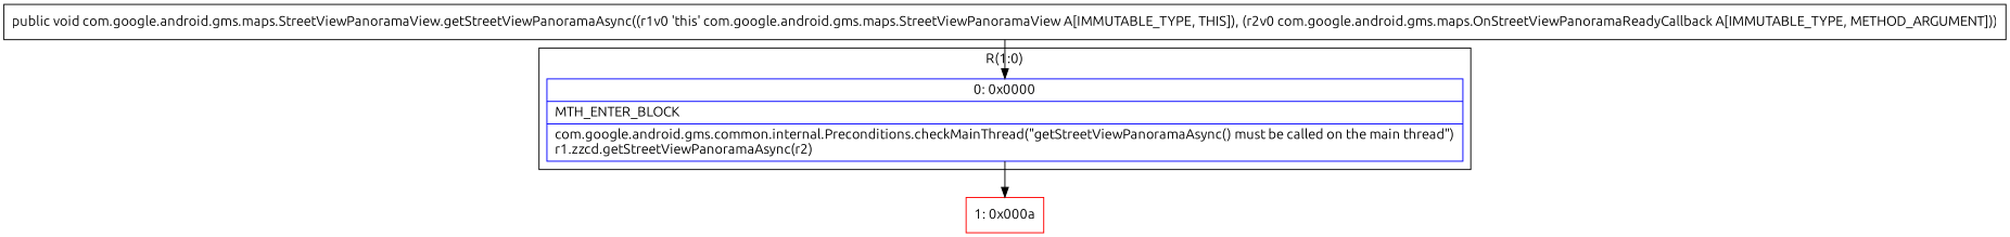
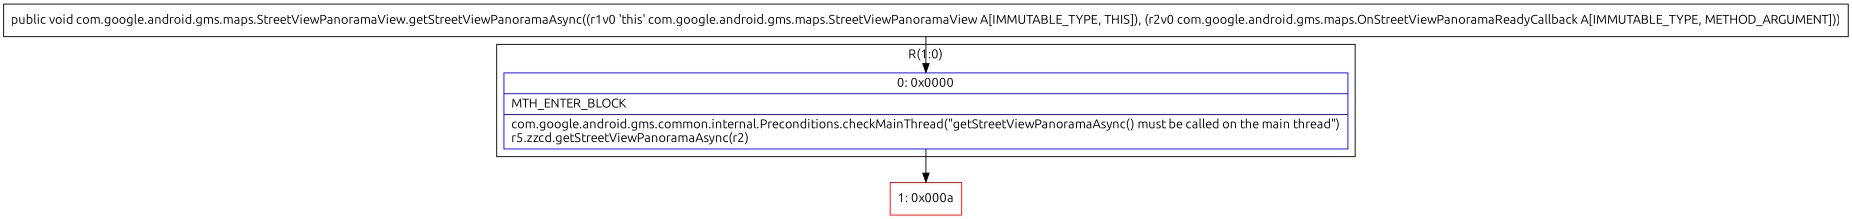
  digraph {
    fontname=Ubuntu
    node [shape=record fontname=Ubuntu]
    edge [fontname=Ubuntu]
-   n1 [color=blue label="{0\:\ 0x0000|MTH_ENTER_BLOCK\l|com.google.android.gms.common.internal.Preconditions.checkMainThread(\"getStreetViewPanoramaAsync() must be called on the main thread\")\lr1.zzcd.getStreetViewPanoramaAsync(r2)\l}"]
+   n1 [color=blue label="{0\:\ 0x0000|MTH_ENTER_BLOCK\l|com.google.android.gms.common.internal.Preconditions.checkMainThread(\"getStreetViewPanoramaAsync() must be called on the main thread\")\lr5.zzcd.getStreetViewPanoramaAsync(r2)\l}"]
    n2 [color=red label="{1\:\ 0x000a}"]
    n3 [label="{public void com.google.android.gms.maps.StreetViewPanoramaView.getStreetViewPanoramaAsync((r1v0 'this' com.google.android.gms.maps.StreetViewPanoramaView A[IMMUTABLE_TYPE, THIS]), (r2v0 com.google.android.gms.maps.OnStreetViewPanoramaReadyCallback A[IMMUTABLE_TYPE, METHOD_ARGUMENT])) }"]
    subgraph cluster_1 {
      label="R(1:0)"
      n1
    }
    n1 -> n2
    n3 -> n1
  }
